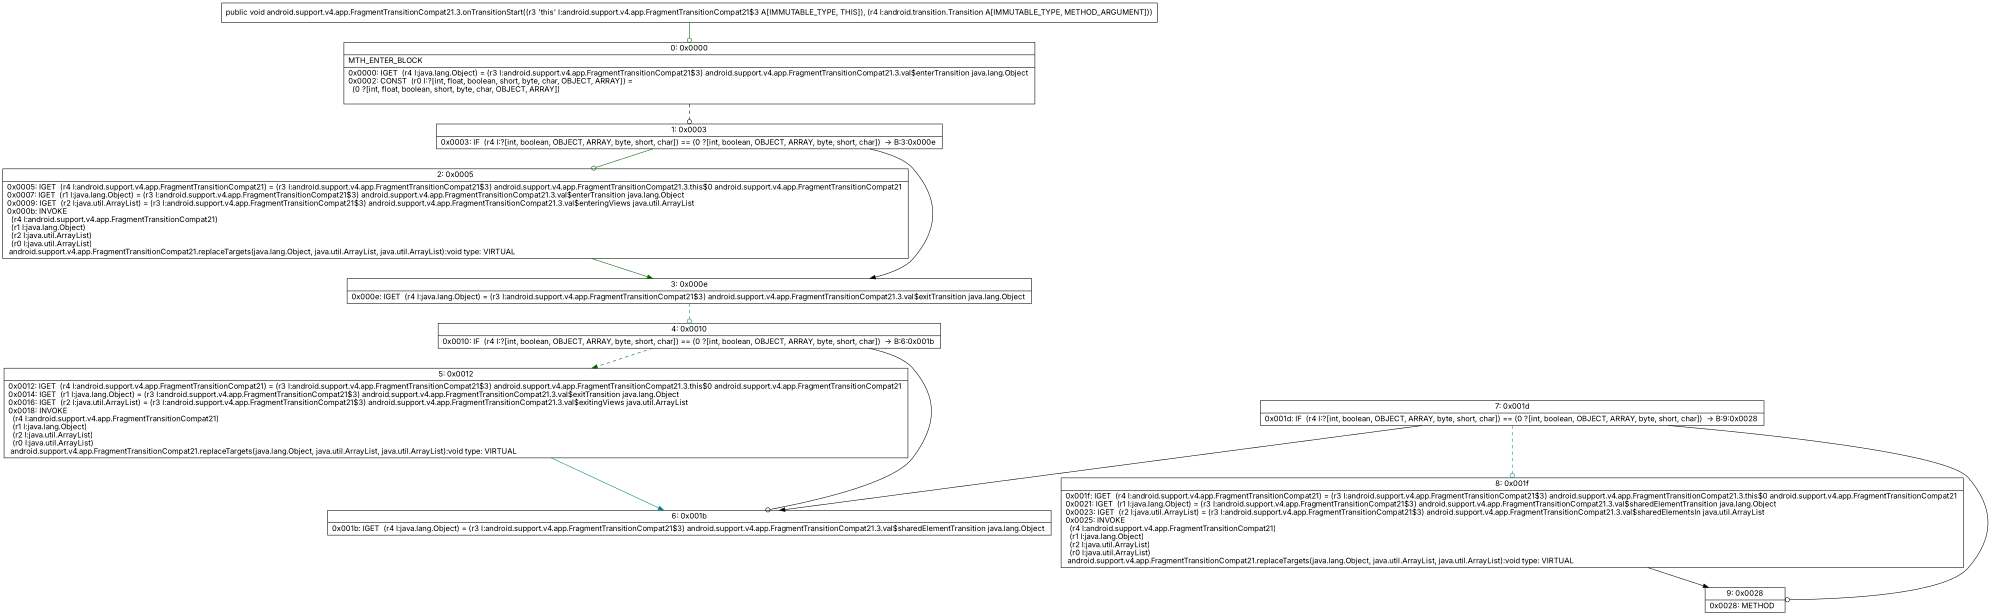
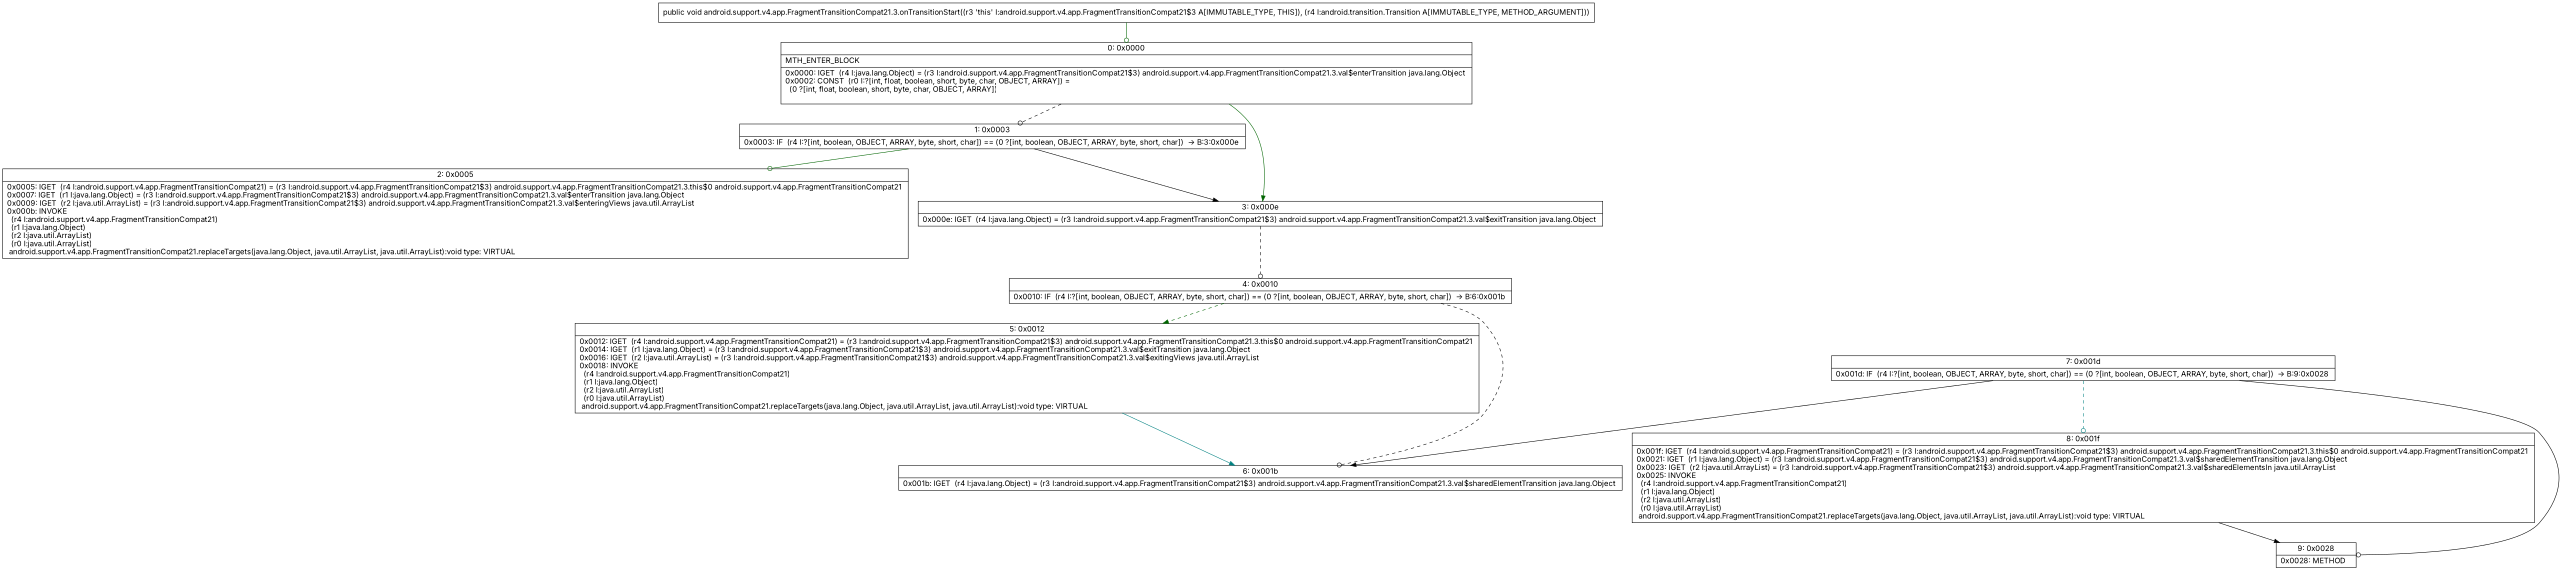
  digraph {
    fontname=Inter
    node [fontname=Inter shape=record]
    edge [arrowhead=odot color=black fontname=Inter style=solid]
    n1 [label="{0\:\ 0x0000|MTH_ENTER_BLOCK\l|0x0000: IGET  (r4 I:java.lang.Object) = (r3 I:android.support.v4.app.FragmentTransitionCompat21$3) android.support.v4.app.FragmentTransitionCompat21.3.val$enterTransition java.lang.Object \l0x0002: CONST  (r0 I:?[int, float, boolean, short, byte, char, OBJECT, ARRAY]) = \l  (0 ?[int, float, boolean, short, byte, char, OBJECT, ARRAY])\l \l}"]
    n2 [label="{1\:\ 0x0003|0x0003: IF  (r4 I:?[int, boolean, OBJECT, ARRAY, byte, short, char]) == (0 ?[int, boolean, OBJECT, ARRAY, byte, short, char])  \-\> B:3:0x000e \l}"]
    n3 [label="{2\:\ 0x0005|0x0005: IGET  (r4 I:android.support.v4.app.FragmentTransitionCompat21) = (r3 I:android.support.v4.app.FragmentTransitionCompat21$3) android.support.v4.app.FragmentTransitionCompat21.3.this$0 android.support.v4.app.FragmentTransitionCompat21 \l0x0007: IGET  (r1 I:java.lang.Object) = (r3 I:android.support.v4.app.FragmentTransitionCompat21$3) android.support.v4.app.FragmentTransitionCompat21.3.val$enterTransition java.lang.Object \l0x0009: IGET  (r2 I:java.util.ArrayList) = (r3 I:android.support.v4.app.FragmentTransitionCompat21$3) android.support.v4.app.FragmentTransitionCompat21.3.val$enteringViews java.util.ArrayList \l0x000b: INVOKE  \l  (r4 I:android.support.v4.app.FragmentTransitionCompat21)\l  (r1 I:java.lang.Object)\l  (r2 I:java.util.ArrayList)\l  (r0 I:java.util.ArrayList)\l android.support.v4.app.FragmentTransitionCompat21.replaceTargets(java.lang.Object, java.util.ArrayList, java.util.ArrayList):void type: VIRTUAL \l}"]
    n4 [label="{3\:\ 0x000e|0x000e: IGET  (r4 I:java.lang.Object) = (r3 I:android.support.v4.app.FragmentTransitionCompat21$3) android.support.v4.app.FragmentTransitionCompat21.3.val$exitTransition java.lang.Object \l}"]
    n5 [label="{4\:\ 0x0010|0x0010: IF  (r4 I:?[int, boolean, OBJECT, ARRAY, byte, short, char]) == (0 ?[int, boolean, OBJECT, ARRAY, byte, short, char])  \-\> B:6:0x001b \l}"]
    n6 [label="{5\:\ 0x0012|0x0012: IGET  (r4 I:android.support.v4.app.FragmentTransitionCompat21) = (r3 I:android.support.v4.app.FragmentTransitionCompat21$3) android.support.v4.app.FragmentTransitionCompat21.3.this$0 android.support.v4.app.FragmentTransitionCompat21 \l0x0014: IGET  (r1 I:java.lang.Object) = (r3 I:android.support.v4.app.FragmentTransitionCompat21$3) android.support.v4.app.FragmentTransitionCompat21.3.val$exitTransition java.lang.Object \l0x0016: IGET  (r2 I:java.util.ArrayList) = (r3 I:android.support.v4.app.FragmentTransitionCompat21$3) android.support.v4.app.FragmentTransitionCompat21.3.val$exitingViews java.util.ArrayList \l0x0018: INVOKE  \l  (r4 I:android.support.v4.app.FragmentTransitionCompat21)\l  (r1 I:java.lang.Object)\l  (r2 I:java.util.ArrayList)\l  (r0 I:java.util.ArrayList)\l android.support.v4.app.FragmentTransitionCompat21.replaceTargets(java.lang.Object, java.util.ArrayList, java.util.ArrayList):void type: VIRTUAL \l}"]
    n7 [label="{6\:\ 0x001b|0x001b: IGET  (r4 I:java.lang.Object) = (r3 I:android.support.v4.app.FragmentTransitionCompat21$3) android.support.v4.app.FragmentTransitionCompat21.3.val$sharedElementTransition java.lang.Object \l}"]
    n8 [label="{7\:\ 0x001d|0x001d: IF  (r4 I:?[int, boolean, OBJECT, ARRAY, byte, short, char]) == (0 ?[int, boolean, OBJECT, ARRAY, byte, short, char])  \-\> B:9:0x0028 \l}"]
    n9 [label="{8\:\ 0x001f|0x001f: IGET  (r4 I:android.support.v4.app.FragmentTransitionCompat21) = (r3 I:android.support.v4.app.FragmentTransitionCompat21$3) android.support.v4.app.FragmentTransitionCompat21.3.this$0 android.support.v4.app.FragmentTransitionCompat21 \l0x0021: IGET  (r1 I:java.lang.Object) = (r3 I:android.support.v4.app.FragmentTransitionCompat21$3) android.support.v4.app.FragmentTransitionCompat21.3.val$sharedElementTransition java.lang.Object \l0x0023: IGET  (r2 I:java.util.ArrayList) = (r3 I:android.support.v4.app.FragmentTransitionCompat21$3) android.support.v4.app.FragmentTransitionCompat21.3.val$sharedElementsIn java.util.ArrayList \l0x0025: INVOKE  \l  (r4 I:android.support.v4.app.FragmentTransitionCompat21)\l  (r1 I:java.lang.Object)\l  (r2 I:java.util.ArrayList)\l  (r0 I:java.util.ArrayList)\l android.support.v4.app.FragmentTransitionCompat21.replaceTargets(java.lang.Object, java.util.ArrayList, java.util.ArrayList):void type: VIRTUAL \l}"]
    n10 [label="{9\:\ 0x0028|0x0028: METHOD   \l}"]
    n11 [label="{public void android.support.v4.app.FragmentTransitionCompat21.3.onTransitionStart((r3 'this' I:android.support.v4.app.FragmentTransitionCompat21$3 A[IMMUTABLE_TYPE, THIS]), (r4 I:android.transition.Transition A[IMMUTABLE_TYPE, METHOD_ARGUMENT])) }"]
    n1 -> n2 [style=dashed]
    n2 -> n3 [color=darkgreen]
    n2 -> n4 [arrowhead=normal]
-   n3 -> n4 [arrowhead=normal color=darkgreen]
-   n4 -> n5 [color=teal style=dashed]
+   n1 -> n4 [arrowhead=normal color=darkgreen]
+   n4 -> n5 [style=dashed]
    n5 -> n6 [arrowhead=normal color=darkgreen style=dashed]
-   n5 -> n7
+   n5 -> n7 [style=dashed]
    n6 -> n7 [arrowhead=normal color=teal]
    n8 -> n7 [arrowhead=normal]
    n8 -> n9 [color=teal style=dashed]
    n8 -> n10
    n9 -> n10 [arrowhead=normal]
    n11 -> n1 [color=darkgreen]
  }
